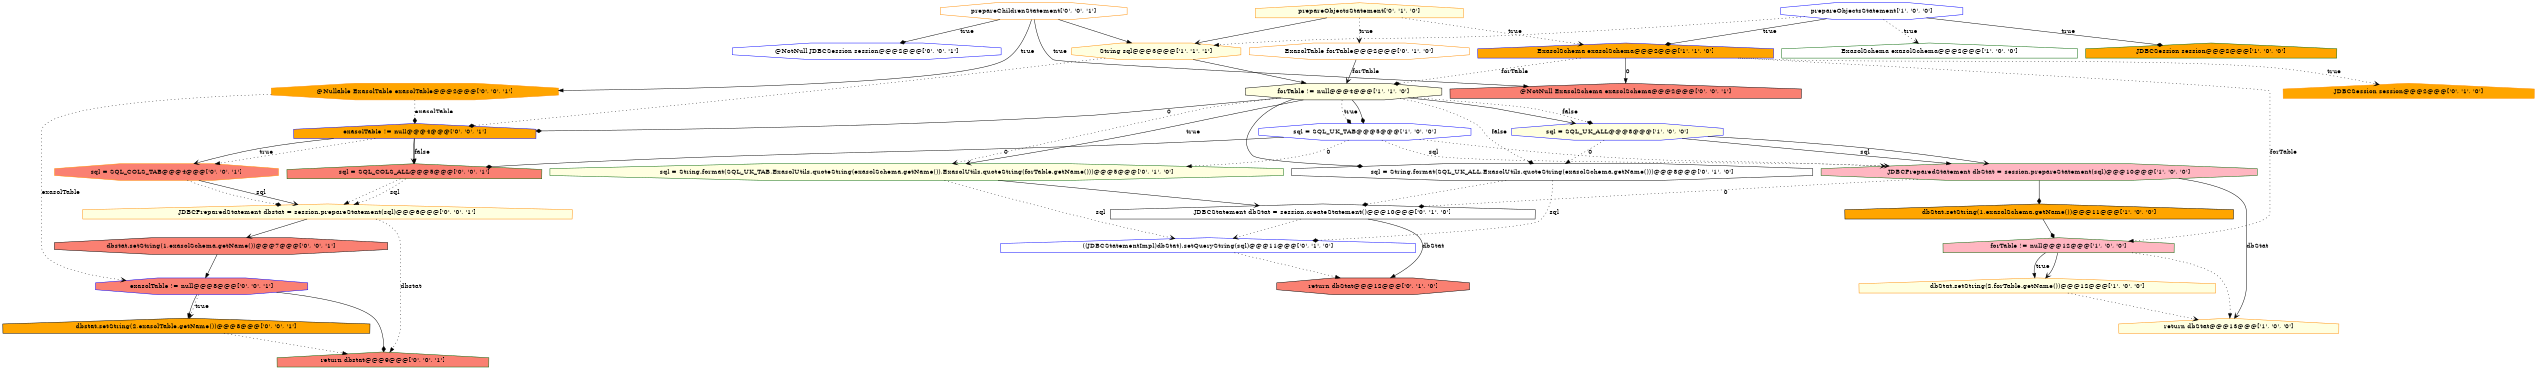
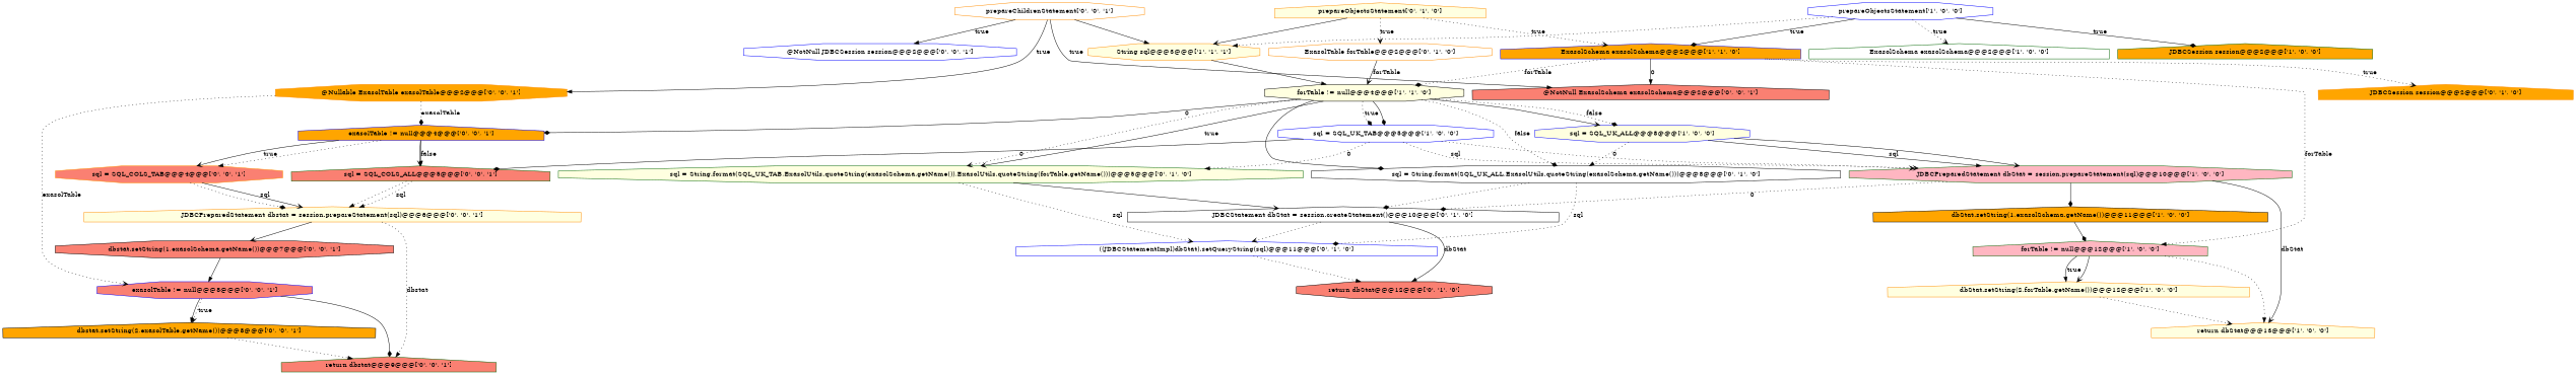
  digraph {
    node [color=darkorange fillcolor=white shape=house style=filled]
    edge [arrowhead=vee style=solid]
    n1 [color=black fillcolor=lightyellow label="forTable != null@@@4@@@['1', '1', '0']" shape=octagon]
    n2 [color=blue fillcolor=orange label="exasolTable != null@@@4@@@['0', '0', '1']"]
    n3 [color=black label="sql = String.format(SQL_UK_ALL,ExasolUtils.quoteString(exasolSchema.getName()))@@@8@@@['0', '1', '0']" shape=octagon]
    n4 [color=darkgreen fillcolor=lightyellow label="sql = String.format(SQL_UK_TAB,ExasolUtils.quoteString(exasolSchema.getName()),ExasolUtils.quoteString(forTable.getName()))@@@5@@@['0', '1', '0']" shape=octagon]
    n5 [color=blue label="sql = SQL_UK_TAB@@@5@@@['1', '0', '0']" shape=octagon]
    n6 [color=blue fillcolor=lightyellow label="sql = SQL_UK_ALL@@@8@@@['1', '0', '0']" shape=octagon]
    n7 [fillcolor=salmon label="sql = SQL_COLS_TAB@@@4@@@['0', '0', '1']" shape=octagon]
    n8 [color=darkgreen fillcolor=salmon label="sql = SQL_COLS_ALL@@@5@@@['0', '0', '1']"]
    n9 [color=black label="JDBCStatement dbStat = session.createStatement()@@@10@@@['0', '1', '0']"]
    n10 [color=blue label="((JDBCStatementImpl)dbStat).setQueryString(sql)@@@11@@@['0', '1', '0']"]
    n11 [color=darkgreen fillcolor=lightpink label="JDBCPreparedStatement dbStat = session.prepareStatement(sql)@@@10@@@['1', '0', '0']" shape=octagon]
    n12 [color=darkgreen label="ExasolSchema exasolSchema@@@2@@@['1', '0', '0']"]
    n13 [label="prepareChildrenStatement['0', '0', '1']" shape=octagon]
    n14 [fillcolor=orange label="@Nullable ExasolTable exasolTable@@@2@@@['0', '0', '1']" shape=octagon]
    n15 [color=blue label="@NotNull JDBCSession session@@@2@@@['0', '0', '1']" shape=octagon]
    n16 [color=black fillcolor=salmon label="@NotNull ExasolSchema exasolSchema@@@2@@@['0', '0', '1']"]
    n17 [fillcolor=lightyellow label="String sql@@@3@@@['1', '1', '1']" shape=octagon]
    n18 [color=blue fillcolor=salmon label="exasolTable != null@@@8@@@['0', '0', '1']" shape=octagon]
    n19 [color=black fillcolor=salmon label="return dbStat@@@12@@@['0', '1', '0']" shape=octagon]
    n20 [color=darkgreen fillcolor=salmon label="return dbstat@@@9@@@['0', '0', '1']"]
    n21 [color=black fillcolor=orange label="dbstat.setString(2,exasolTable.getName())@@@8@@@['0', '0', '1']"]
    n22 [color=darkgreen fillcolor=lightpink label="forTable != null@@@12@@@['1', '0', '0']"]
    n23 [fillcolor=lightyellow label="dbStat.setString(2,forTable.getName())@@@12@@@['1', '0', '0']"]
    n24 [fillcolor=lightyellow label="return dbStat@@@13@@@['1', '0', '0']"]
    n25 [color=darkgreen fillcolor=orange label="JDBCSession session@@@2@@@['1', '0', '0']"]
    n26 [fillcolor=orange label="JDBCSession session@@@2@@@['0', '1', '0']"]
    n27 [fillcolor=lightyellow label="JDBCPreparedStatement dbstat = session.prepareStatement(sql)@@@6@@@['0', '0', '1']"]
    n28 [color=black fillcolor=salmon label="dbstat.setString(1,exasolSchema.getName())@@@7@@@['0', '0', '1']" shape=octagon]
    n29 [label="ExasolTable forTable@@@2@@@['0', '1', '0']" shape=octagon]
    n30 [color=black fillcolor=orange label="dbStat.setString(1,exasolSchema.getName())@@@11@@@['1', '0', '0']"]
    n31 [color=blue fillcolor=orange label="ExasolSchema exasolSchema@@@2@@@['1', '1', '0']"]
    n32 [color=blue label="prepareObjectsStatement['1', '0', '0']" shape=octagon]
    n33 [fillcolor=lightyellow label="prepareObjectsStatement['0', '1', '0']"]
    n1 -> n2 [arrowhead=diamond label=0]
    n1 -> n3 [arrowhead=diamond label=false style=dotted]
    n1 -> n3 [arrowhead=diamond]
    n1 -> n4 [style=dotted]
    n1 -> n4 [label=true]
    n1 -> n5 [arrowhead=diamond label=true style=dotted]
    n1 -> n5 [arrowhead=diamond]
    n1 -> n6 [arrowhead=diamond label=false style=dotted]
    n1 -> n6
    n2 -> n7 [arrowhead=normal style=dotted]
    n2 -> n7 [label=true]
    n2 -> n8 [arrowhead=normal label=false]
    n2 -> n8
    n3 -> n9 [arrowhead=diamond style=dotted]
    n3 -> n10 [arrowhead=diamond label=sql style=dotted]
    n4 -> n9
    n4 -> n10 [label=sql style=dotted]
    n5 -> n4 [arrowhead=normal label=0 style=dotted]
    n5 -> n8 [arrowhead=diamond label=0]
    n5 -> n11 [label=sql style=dotted]
    n5 -> n11 [style=dotted]
    n6 -> n3 [arrowhead=normal label=0 style=dotted]
    n6 -> n11 [arrowhead=normal label=sql]
    n6 -> n11
    n7 -> n27 [label=sql]
    n7 -> n27 [arrowhead=diamond style=dotted]
    n8 -> n27 [arrowhead=normal style=dotted]
    n8 -> n27 [arrowhead=normal label=sql style=dotted]
    n9 -> n10 [style=dotted]
    n9 -> n19 [arrowhead=normal label=dbStat]
    n10 -> n19 [arrowhead=normal style=dotted]
    n11 -> n9 [arrowhead=diamond label=0 style=dotted]
    n11 -> n24 [label=dbStat]
    n11 -> n30 [arrowhead=diamond]
    n13 -> n14 [arrowhead=normal label=true]
-   n13 -> n15 [arrowhead=diamond label=true]
+   n13 -> n15 [arrowhead=normal label=true]
    n13 -> n16 [arrowhead=normal label=true]
    n13 -> n17 [arrowhead=normal]
    n14 -> n2 [arrowhead=diamond label=exasolTable style=dotted]
    n14 -> n18 [label=exasolTable style=dotted]
    n17 -> n1 [arrowhead=normal]
-   n17 -> n2 [arrowhead=diamond style=dotted]
    n18 -> n20 [arrowhead=diamond]
    n18 -> n21 [arrowhead=normal]
    n18 -> n21 [label=true style=dotted]
    n21 -> n20 [arrowhead=normal style=dotted]
    n22 -> n23
    n22 -> n23 [arrowhead=normal label=true]
    n22 -> n24 [arrowhead=normal style=dotted]
    n23 -> n24 [style=dotted]
    n27 -> n20 [arrowhead=normal label=dbstat style=dotted]
    n27 -> n28
    n28 -> n18 [arrowhead=normal]
    n29 -> n1 [label=forTable]
    n30 -> n22 [arrowhead=diamond]
    n31 -> n1 [arrowhead=diamond label=forTable style=dotted]
    n31 -> n16 [arrowhead=normal label=0]
    n31 -> n22 [arrowhead=normal label=forTable style=dotted]
    n31 -> n26 [label=true style=dotted]
    n32 -> n12 [label=true style=dotted]
    n32 -> n17 [arrowhead=normal style=dotted]
    n32 -> n25 [arrowhead=diamond label=true]
    n32 -> n31 [arrowhead=diamond label=true]
    n33 -> n17
    n33 -> n29 [label=true style=dotted]
    n33 -> n31 [label=true style=dotted]
  }
